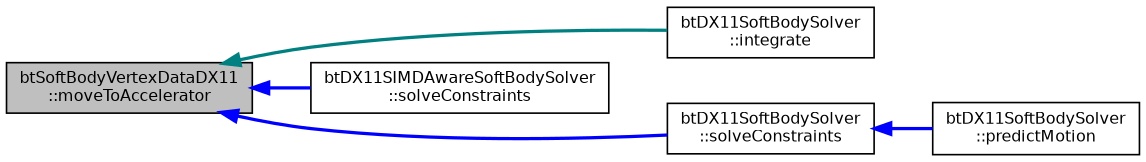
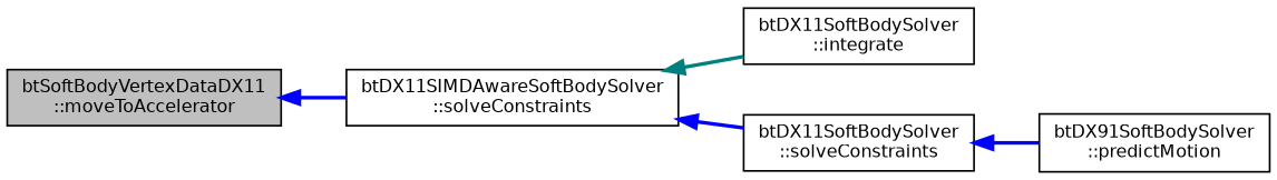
  digraph {
    rankdir=LR
    node [color=black fillcolor=white fontname=Helvetica fontsize=10 shape=record style=filled]
    edge [color=blue dir=back fontname=Helvetica fontsize=10 labelfontname=Helvetica labelfontsize=10 style=bold]
    n1 [fillcolor=grey75 fontcolor=black height=0.2 label="btSoftBodyVertexDataDX11\l::moveToAccelerator" width=0.4]
    n2 [height=0.2 label="btDX11SoftBodySolver\l::integrate" width=0.4]
    n3 [height=0.2 label="btDX11SoftBodySolver\l::solveConstraints" width=0.4]
    n4 [height=0.2 label="btDX11SIMDAwareSoftBodySolver\l::solveConstraints" width=0.4]
-   n5 [height=0.2 label="btDX11SoftBodySolver\l::predictMotion" width=0.4]
-   n1 -> n2 [color=teal]
-   n1 -> n3
+   n5 [height=0.2 label="btDX91SoftBodySolver\l::predictMotion" width=0.4]
+   n4 -> n2 [color=teal]
+   n4 -> n3
    n1 -> n4
    n3 -> n5
  }
